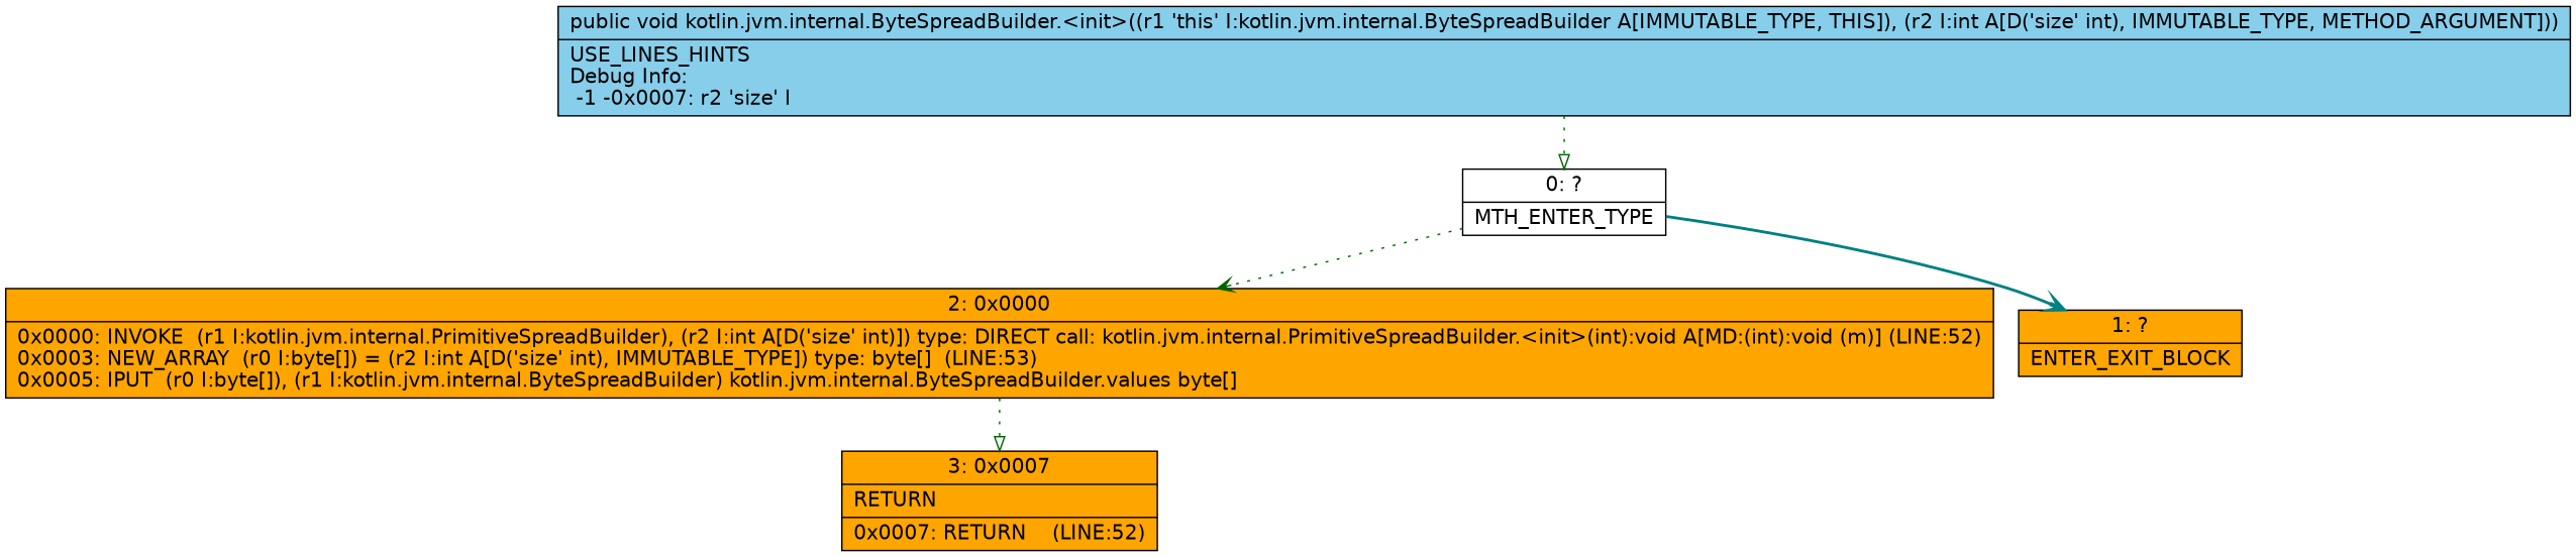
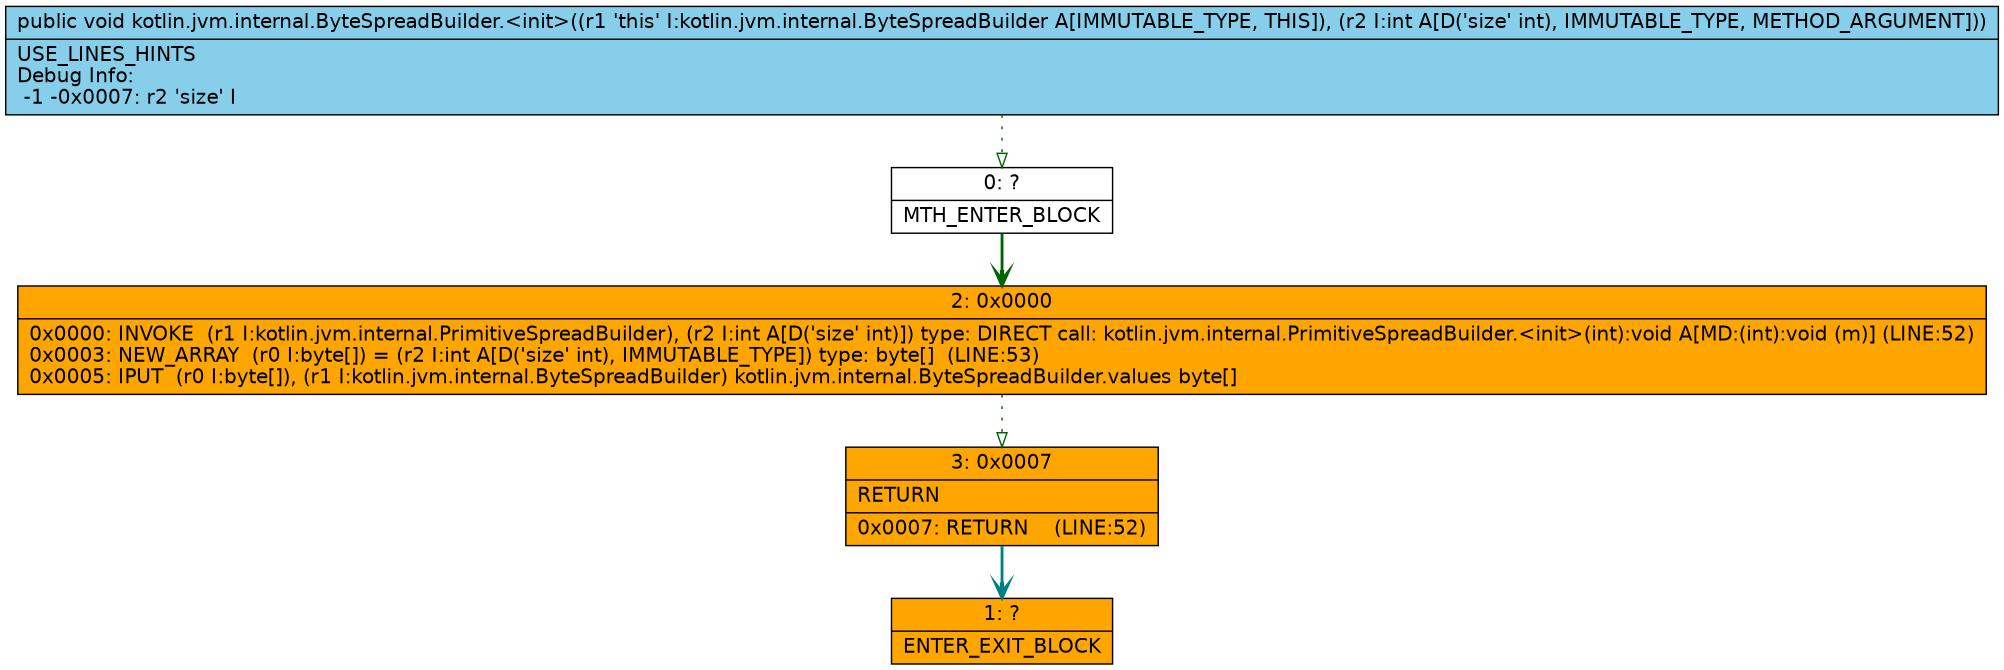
  digraph {
    fontname="DejaVu Sans"
    node [fillcolor=orange fontname="DejaVu Sans" shape=record style=filled]
    edge [arrowhead=vee color=darkgreen fontname="DejaVu Sans" style=bold]
-   n1 [fillcolor=white label="{0\:\ ?|MTH_ENTER_TYPE\l}"]
+   n1 [fillcolor=white label="{0\:\ ?|MTH_ENTER_BLOCK\l}"]
    n2 [label="{2\:\ 0x0000|0x0000: INVOKE  (r1 I:kotlin.jvm.internal.PrimitiveSpreadBuilder), (r2 I:int A[D('size' int)]) type: DIRECT call: kotlin.jvm.internal.PrimitiveSpreadBuilder.\<init\>(int):void A[MD:(int):void (m)] (LINE:52)\l0x0003: NEW_ARRAY  (r0 I:byte[]) = (r2 I:int A[D('size' int), IMMUTABLE_TYPE]) type: byte[]  (LINE:53)\l0x0005: IPUT  (r0 I:byte[]), (r1 I:kotlin.jvm.internal.ByteSpreadBuilder) kotlin.jvm.internal.ByteSpreadBuilder.values byte[] \l}"]
    n3 [label="{3\:\ 0x0007|RETURN\l|0x0007: RETURN    (LINE:52)\l}"]
    n4 [label="{1\:\ ?|ENTER_EXIT_BLOCK\l}"]
    n5 [fillcolor=skyblue label="{public void kotlin.jvm.internal.ByteSpreadBuilder.\<init\>((r1 'this' I:kotlin.jvm.internal.ByteSpreadBuilder A[IMMUTABLE_TYPE, THIS]), (r2 I:int A[D('size' int), IMMUTABLE_TYPE, METHOD_ARGUMENT]))  | USE_LINES_HINTS\lDebug Info:\l  \-1 \-0x0007: r2 'size' I\l}"]
-   n1 -> n2 [style=dotted]
+   n1 -> n2
    n2 -> n3 [arrowhead=onormal style=dotted]
-   n1 -> n4 [color=teal]
+   n3 -> n4 [color=teal]
    n5 -> n1 [arrowhead=onormal style=dotted]
  }
